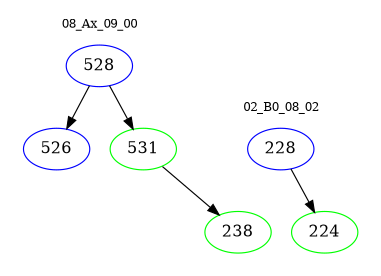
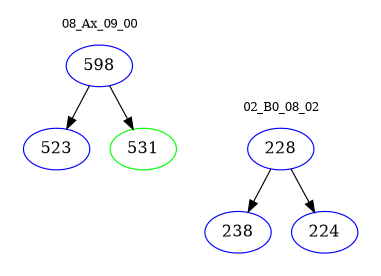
  digraph {
    node [color=blue]
    edge [color=black]
-   n1 [label=528]
-   n2 [label=526]
+   n1 [label=598]
+   n2 [label=523]
    n3 [color=green label=531]
    n4 [label=228]
-   n5 [color=green label=224]
-   n6 [color=green label=238]
+   n5 [label=224]
+   n6 [label=238]
    subgraph cluster_1 {
      color=white
      fontsize=10
      label="08_Ax_09_00"
      n1
      n2
      n3
    }
    subgraph cluster_2 {
      color=white
      fontsize=10
      label="02_B0_08_02"
      n4
      n5
      n6
    }
    n1 -> n2
    n1 -> n3
    n4 -> n5
-   n3 -> n6
+   n4 -> n6
  }
